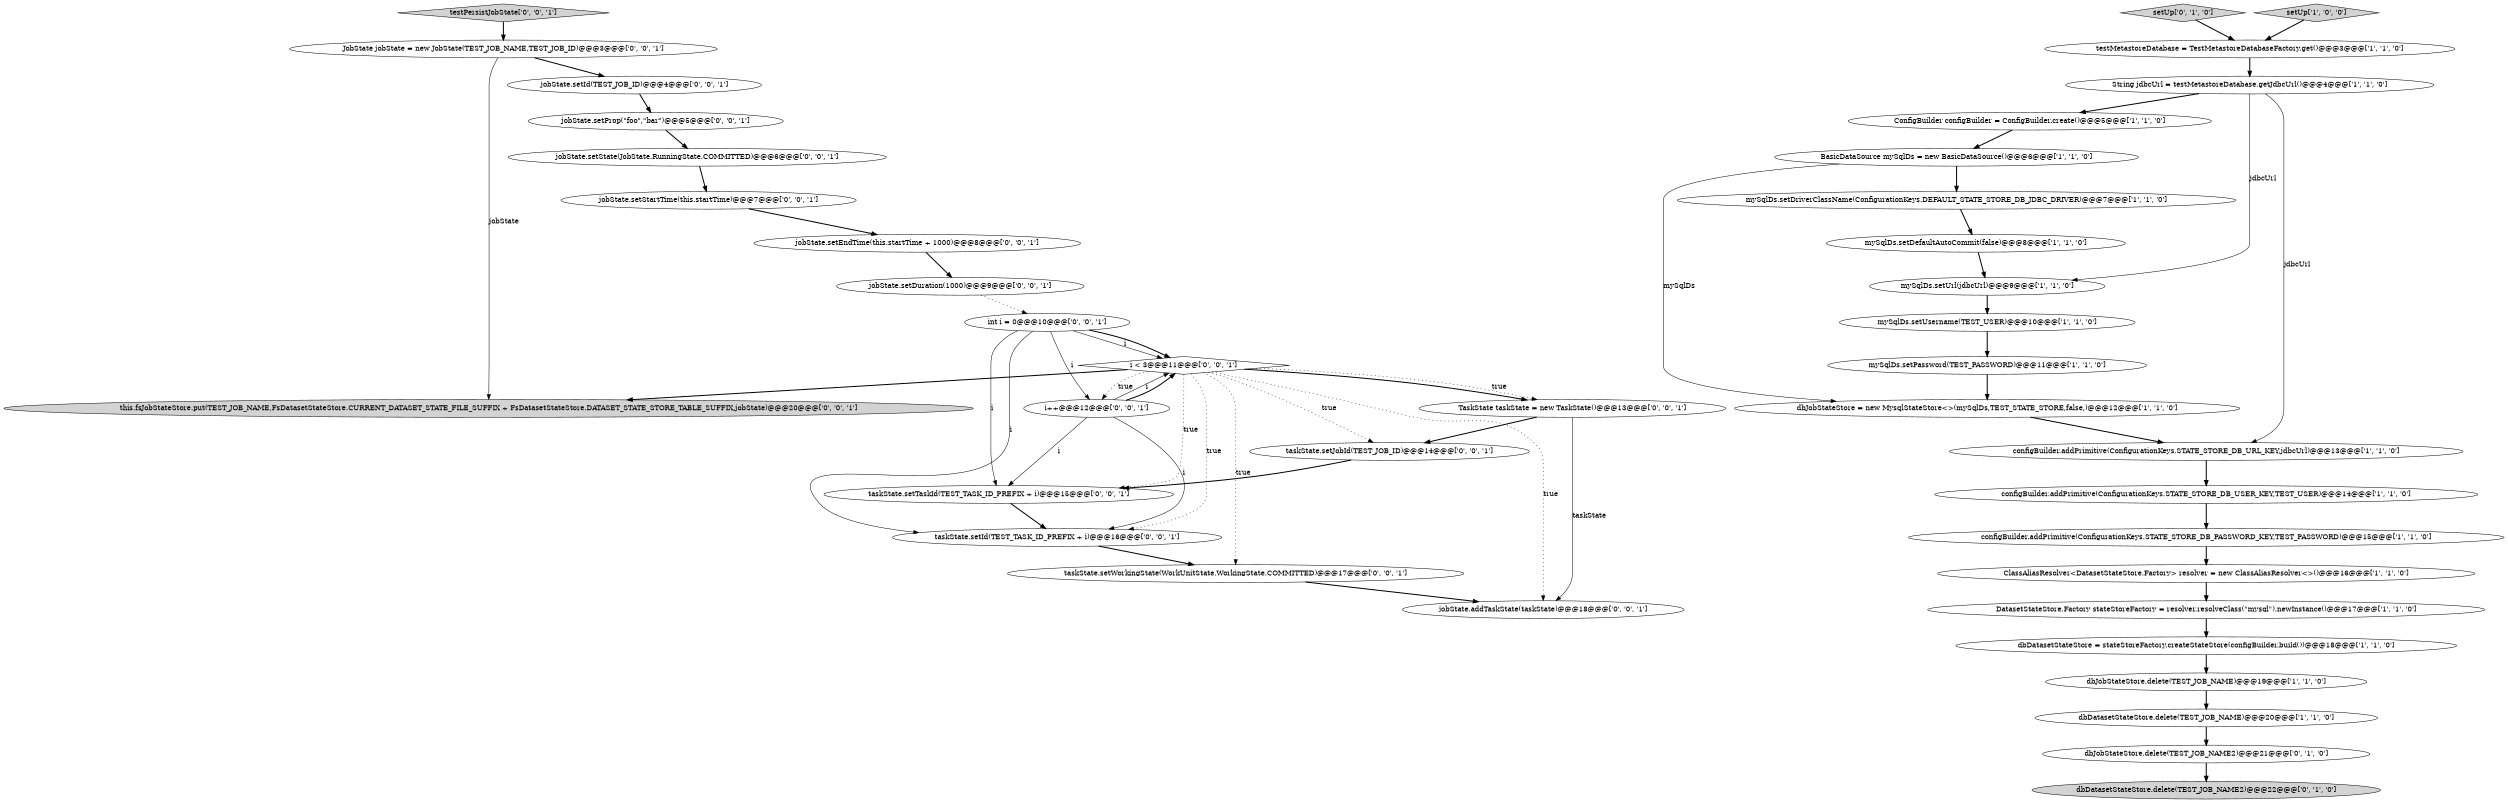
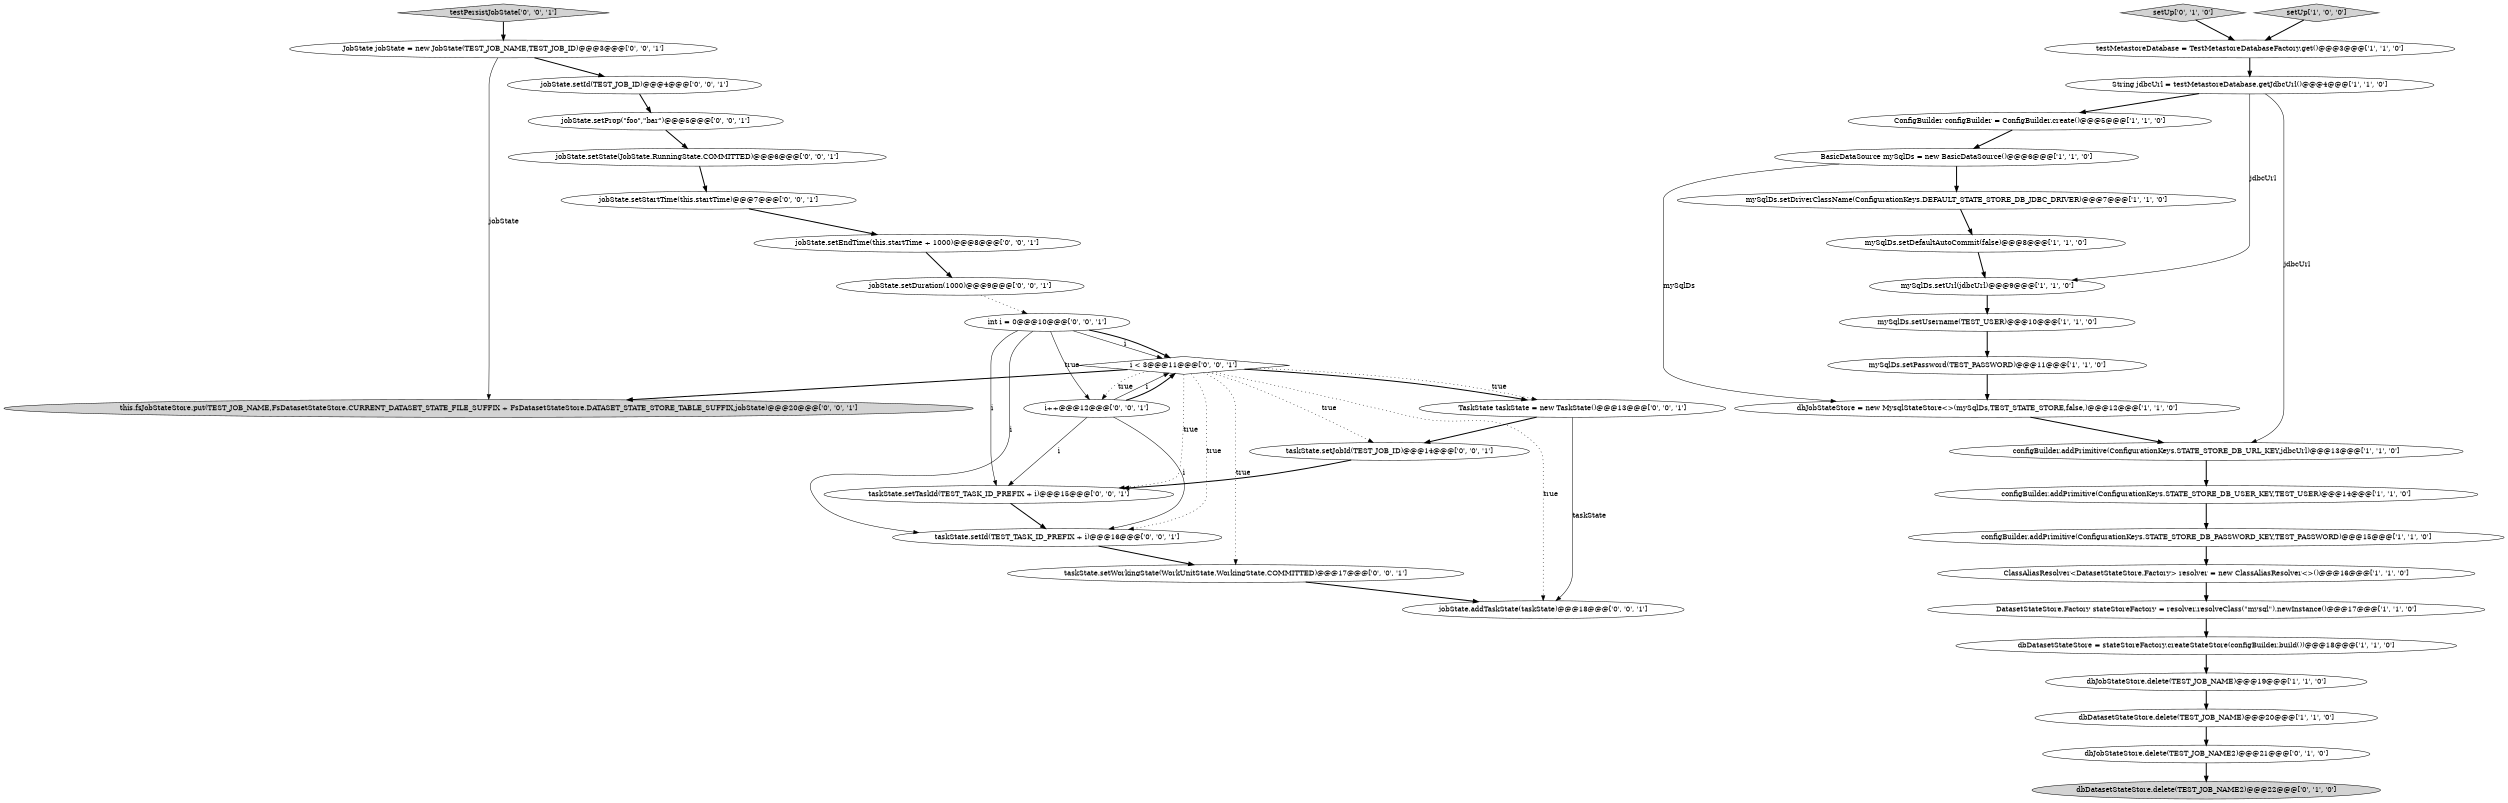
  digraph {
    node [fillcolor=white shape=ellipse style=filled]
    edge [style=bold]
    n1 [fillcolor=lightgray label="this.fsJobStateStore.put(TEST_JOB_NAME,FsDatasetStateStore.CURRENT_DATASET_STATE_FILE_SUFFIX + FsDatasetStateStore.DATASET_STATE_STORE_TABLE_SUFFIX,jobState)@@@20@@@['0', '0', '1']"]
    n2 [label="String jdbcUrl = testMetastoreDatabase.getJdbcUrl()@@@4@@@['1', '1', '0']"]
    n3 [label="ConfigBuilder configBuilder = ConfigBuilder.create()@@@5@@@['1', '1', '0']"]
    n4 [label="mySqlDs.setUrl(jdbcUrl)@@@9@@@['1', '1', '0']"]
    n5 [label="configBuilder.addPrimitive(ConfigurationKeys.STATE_STORE_DB_URL_KEY,jdbcUrl)@@@13@@@['1', '1', '0']"]
    n6 [label="BasicDataSource mySqlDs = new BasicDataSource()@@@6@@@['1', '1', '0']"]
    n7 [label="mySqlDs.setUsername(TEST_USER)@@@10@@@['1', '1', '0']"]
    n8 [label="configBuilder.addPrimitive(ConfigurationKeys.STATE_STORE_DB_USER_KEY,TEST_USER)@@@14@@@['1', '1', '0']"]
    n9 [label="dbJobStateStore = new MysqlStateStore<>(mySqlDs,TEST_STATE_STORE,false,)@@@12@@@['1', '1', '0']"]
    n10 [label="mySqlDs.setDriverClassName(ConfigurationKeys.DEFAULT_STATE_STORE_DB_JDBC_DRIVER)@@@7@@@['1', '1', '0']"]
    n11 [label="jobState.setState(JobState.RunningState.COMMITTED)@@@6@@@['0', '0', '1']"]
    n12 [label="jobState.setStartTime(this.startTime)@@@7@@@['0', '0', '1']"]
    n13 [label="jobState.setEndTime(this.startTime + 1000)@@@8@@@['0', '0', '1']"]
    n14 [label="jobState.setDuration(1000)@@@9@@@['0', '0', '1']"]
    n15 [label="int i = 0@@@10@@@['0', '0', '1']"]
    n16 [label="taskState.setTaskId(TEST_TASK_ID_PREFIX + i)@@@15@@@['0', '0', '1']"]
    n17 [label="taskState.setId(TEST_TASK_ID_PREFIX + i)@@@16@@@['0', '0', '1']"]
    n18 [label="i++@@@12@@@['0', '0', '1']"]
    n19 [label="i < 3@@@11@@@['0', '0', '1']" shape=diamond]
    n20 [label="mySqlDs.setPassword(TEST_PASSWORD)@@@11@@@['1', '1', '0']"]
    n21 [label="configBuilder.addPrimitive(ConfigurationKeys.STATE_STORE_DB_PASSWORD_KEY,TEST_PASSWORD)@@@15@@@['1', '1', '0']"]
    n22 [label="ClassAliasResolver<DatasetStateStore.Factory> resolver = new ClassAliasResolver<>()@@@16@@@['1', '1', '0']"]
    n23 [label="dbDatasetStateStore.delete(TEST_JOB_NAME)@@@20@@@['1', '1', '0']"]
    n24 [label="dbJobStateStore.delete(TEST_JOB_NAME2)@@@21@@@['0', '1', '0']"]
    n25 [fillcolor=lightgray label="dbDatasetStateStore.delete(TEST_JOB_NAME2)@@@22@@@['0', '1', '0']"]
    n26 [label="testMetastoreDatabase = TestMetastoreDatabaseFactory.get()@@@3@@@['1', '1', '0']"]
    n27 [label="DatasetStateStore.Factory stateStoreFactory = resolver.resolveClass(\"mysql\").newInstance()@@@17@@@['1', '1', '0']"]
    n28 [label="jobState.setId(TEST_JOB_ID)@@@4@@@['0', '0', '1']"]
    n29 [label="jobState.setProp(\"foo\",\"bar\")@@@5@@@['0', '0', '1']"]
    n30 [label="taskState.setWorkingState(WorkUnitState.WorkingState.COMMITTED)@@@17@@@['0', '0', '1']"]
    n31 [label="taskState.setJobId(TEST_JOB_ID)@@@14@@@['0', '0', '1']"]
    n32 [label="jobState.addTaskState(taskState)@@@18@@@['0', '0', '1']"]
    n33 [label="TaskState taskState = new TaskState()@@@13@@@['0', '0', '1']"]
    n34 [label="dbDatasetStateStore = stateStoreFactory.createStateStore(configBuilder.build())@@@18@@@['1', '1', '0']"]
    n35 [label="dbJobStateStore.delete(TEST_JOB_NAME)@@@19@@@['1', '1', '0']"]
    n36 [label="mySqlDs.setDefaultAutoCommit(false)@@@8@@@['1', '1', '0']"]
    n37 [label="JobState jobState = new JobState(TEST_JOB_NAME,TEST_JOB_ID)@@@3@@@['0', '0', '1']"]
    n38 [fillcolor=lightgray label="setUp['0', '1', '0']" shape=diamond]
    n39 [fillcolor=lightgray label="testPersistJobState['0', '0', '1']" shape=diamond]
    n40 [fillcolor=lightgray label="setUp['1', '0', '0']" shape=diamond]
    n2 -> n3
    n2 -> n4 [label=jdbcUrl style=solid]
    n2 -> n5 [label=jdbcUrl style=solid]
    n3 -> n6
    n4 -> n7
    n5 -> n8
    n6 -> n9 [label=mySqlDs style=solid]
    n6 -> n10
    n7 -> n20
    n8 -> n21
    n9 -> n5
    n10 -> n36
    n11 -> n12
    n12 -> n13
    n13 -> n14
    n14 -> n15 [style=dotted]
    n15 -> n16 [label=i style=solid]
    n15 -> n17 [label=i style=solid]
-   n15 -> n18 [label=i style=solid]
+   n15 -> n18 [label=true style=solid]
    n15 -> n19 [label=i style=solid]
    n15 -> n19
    n16 -> n17
    n17 -> n30
    n18 -> n16 [label=i style=solid]
    n18 -> n17 [label=i style=solid]
    n18 -> n19 [label=i style=solid]
    n18 -> n19
    n19 -> n1
    n19 -> n16 [label=true style=dotted]
    n19 -> n17 [label=true style=dotted]
    n19 -> n18 [label=true style=dotted]
    n19 -> n30 [label=true style=dotted]
    n19 -> n31 [label=true style=dotted]
    n19 -> n32 [label=true style=dotted]
    n19 -> n33
    n19 -> n33 [label=true style=dotted]
    n20 -> n9
    n21 -> n22
    n22 -> n27
    n23 -> n24
    n24 -> n25
    n26 -> n2
    n27 -> n34
    n28 -> n29
    n29 -> n11
    n30 -> n32
    n31 -> n16
    n33 -> n31
    n33 -> n32 [label=taskState style=solid]
    n34 -> n35
    n35 -> n23
    n36 -> n4
    n37 -> n1 [label=jobState style=solid]
    n37 -> n28
    n38 -> n26
    n39 -> n37
    n40 -> n26
  }
